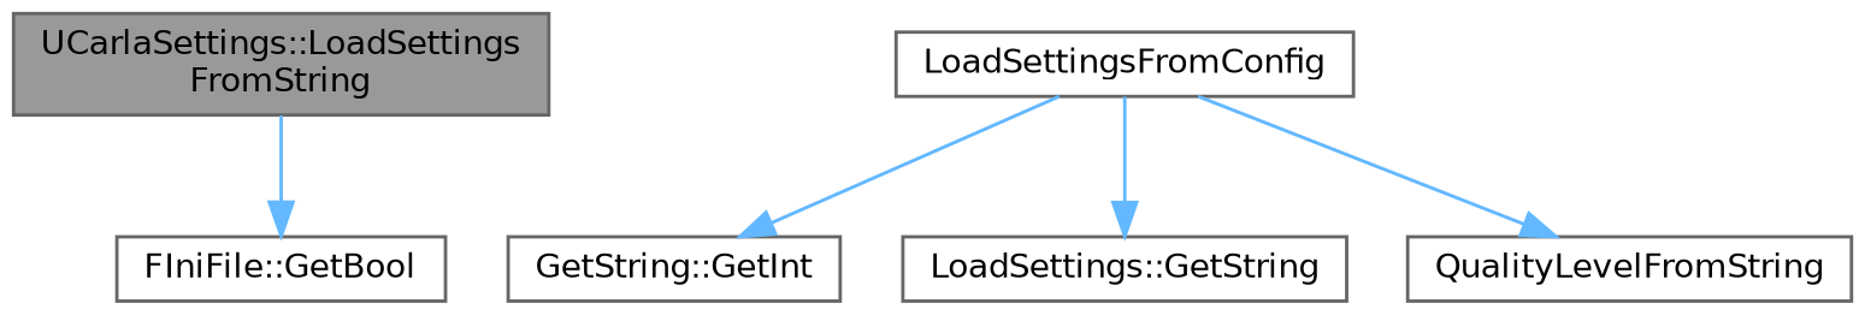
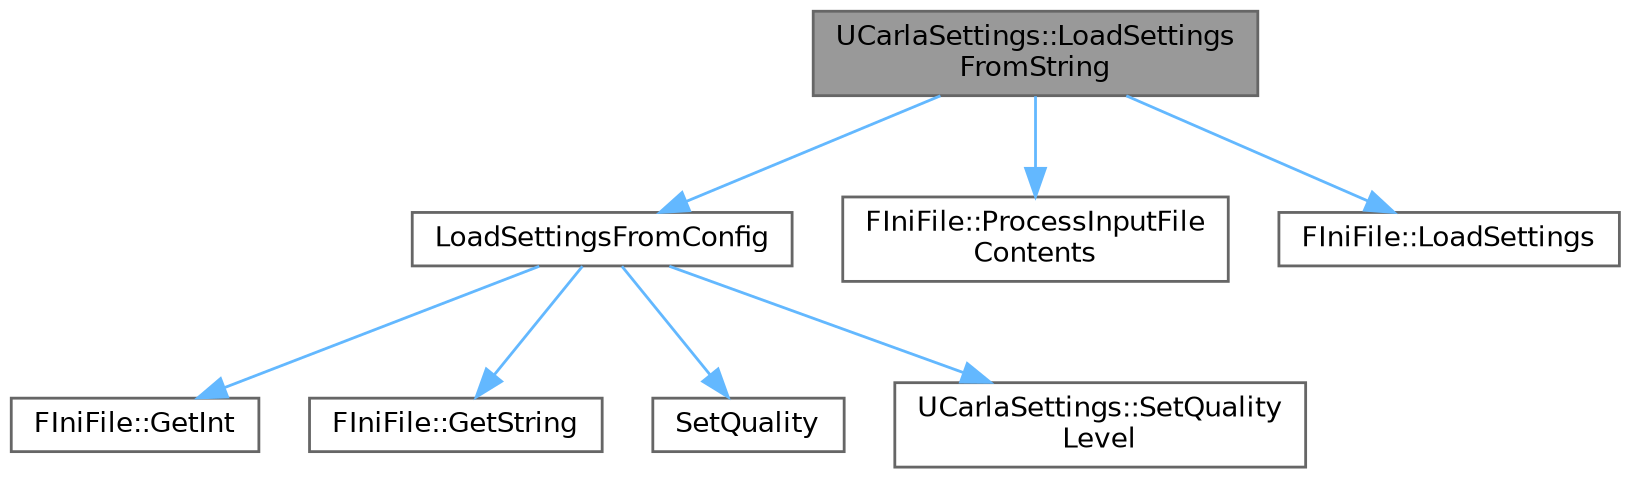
  digraph {
    rankdir=TB
    node [color=grey40 fillcolor=white fontname=Helvetica fontsize=10 shape=box style=filled]
    edge [color=steelblue1 fontname=Helvetica fontsize=10 labelfontname=Helvetica labelfontsize=10 style=solid]
    n1 [color=gray40 fillcolor=grey60 fontcolor=black height=0.2 label="UCarlaSettings::LoadSettings\lFromString" width=0.4]
    n2 [height=0.2 label=LoadSettingsFromConfig width=0.4]
-   n4 [height=0.2 label="FIniFile::GetBool" width=0.4]
-   n5 [height=0.2 label="GetString::GetInt" width=0.4]
-   n6 [height=0.2 label="LoadSettings::GetString" width=0.4]
-   n7 [height=0.2 label=QualityLevelFromString width=0.4]
+   n3 [height=0.2 label="FIniFile::ProcessInputFile\lContents" width=0.4]
+   n4 [height=0.2 label="FIniFile::LoadSettings" width=0.4]
+   n5 [height=0.2 label="FIniFile::GetInt" width=0.4]
+   n6 [height=0.2 label="FIniFile::GetString" width=0.4]
+   n7 [height=0.2 label=SetQuality width=0.4]
+   n8 [height=0.2 label="UCarlaSettings::SetQuality\lLevel" width=0.4]
+   n1 -> n2
+   n1 -> n3
    n1 -> n4
    n2 -> n5
    n2 -> n6
    n2 -> n7
+   n2 -> n8
  }
